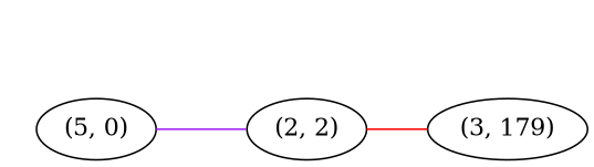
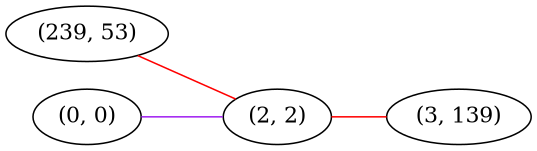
  graph {
    rankdir=LR
    edge [color=red weight=1]
+   "(239, 53)"
    "(2, 2)"
-   "(3, 139)" [label="(3, 179)"]
-   "(0, 0)" [label="(5, 0)"]
+   "(3, 139)"
+   "(0, 0)"
+   "(239, 53)" -- "(2, 2)"
    "(2, 2)" -- "(3, 139)"
    "(0, 0)" -- "(2, 2)" [color=purple weight=4]
  }
